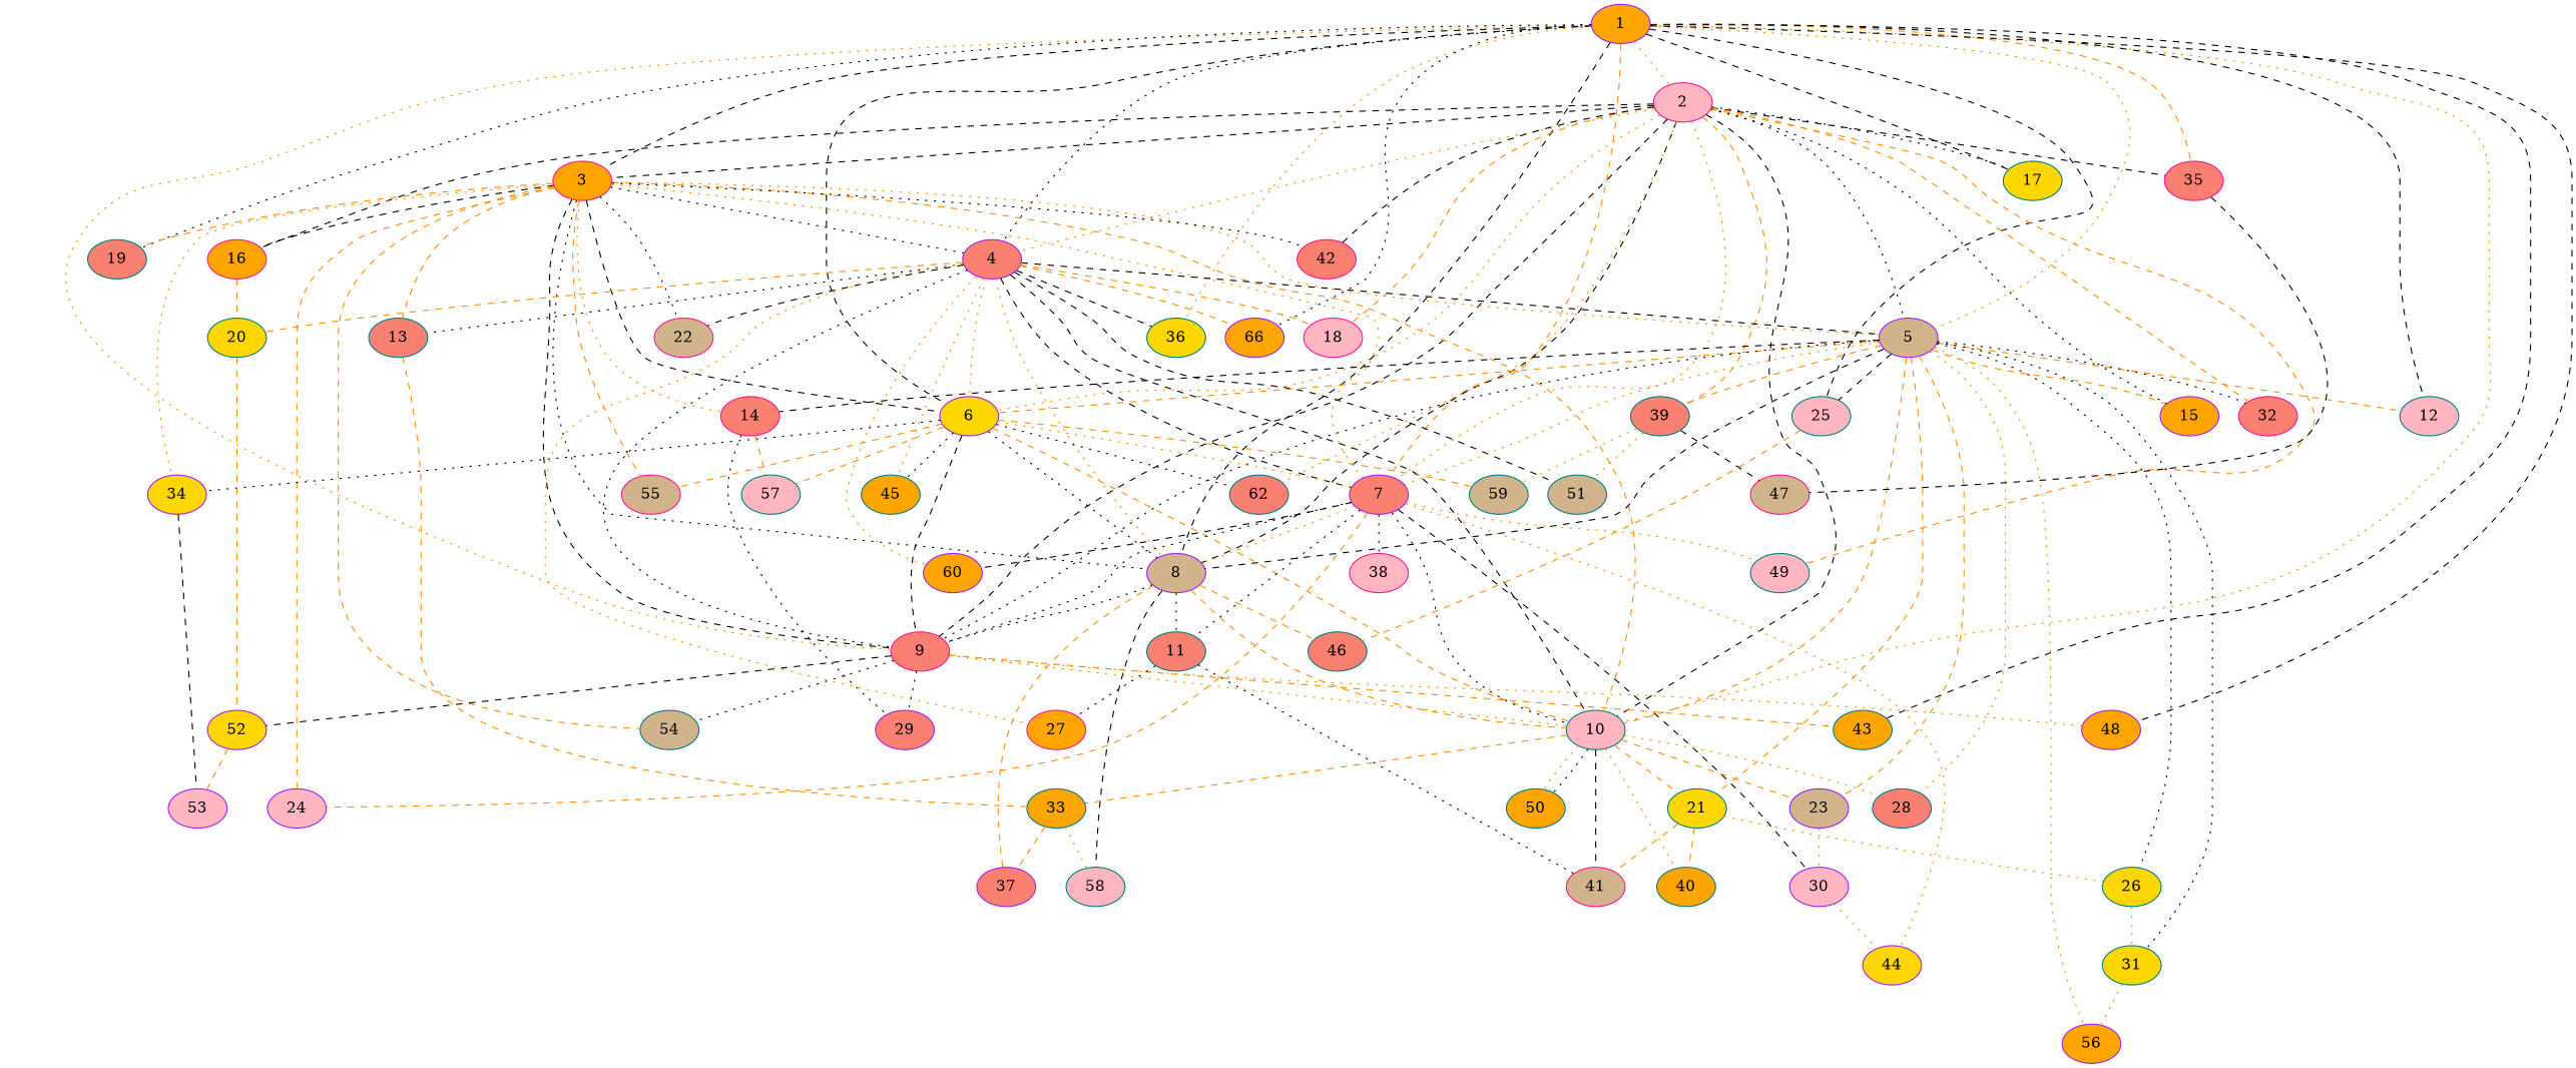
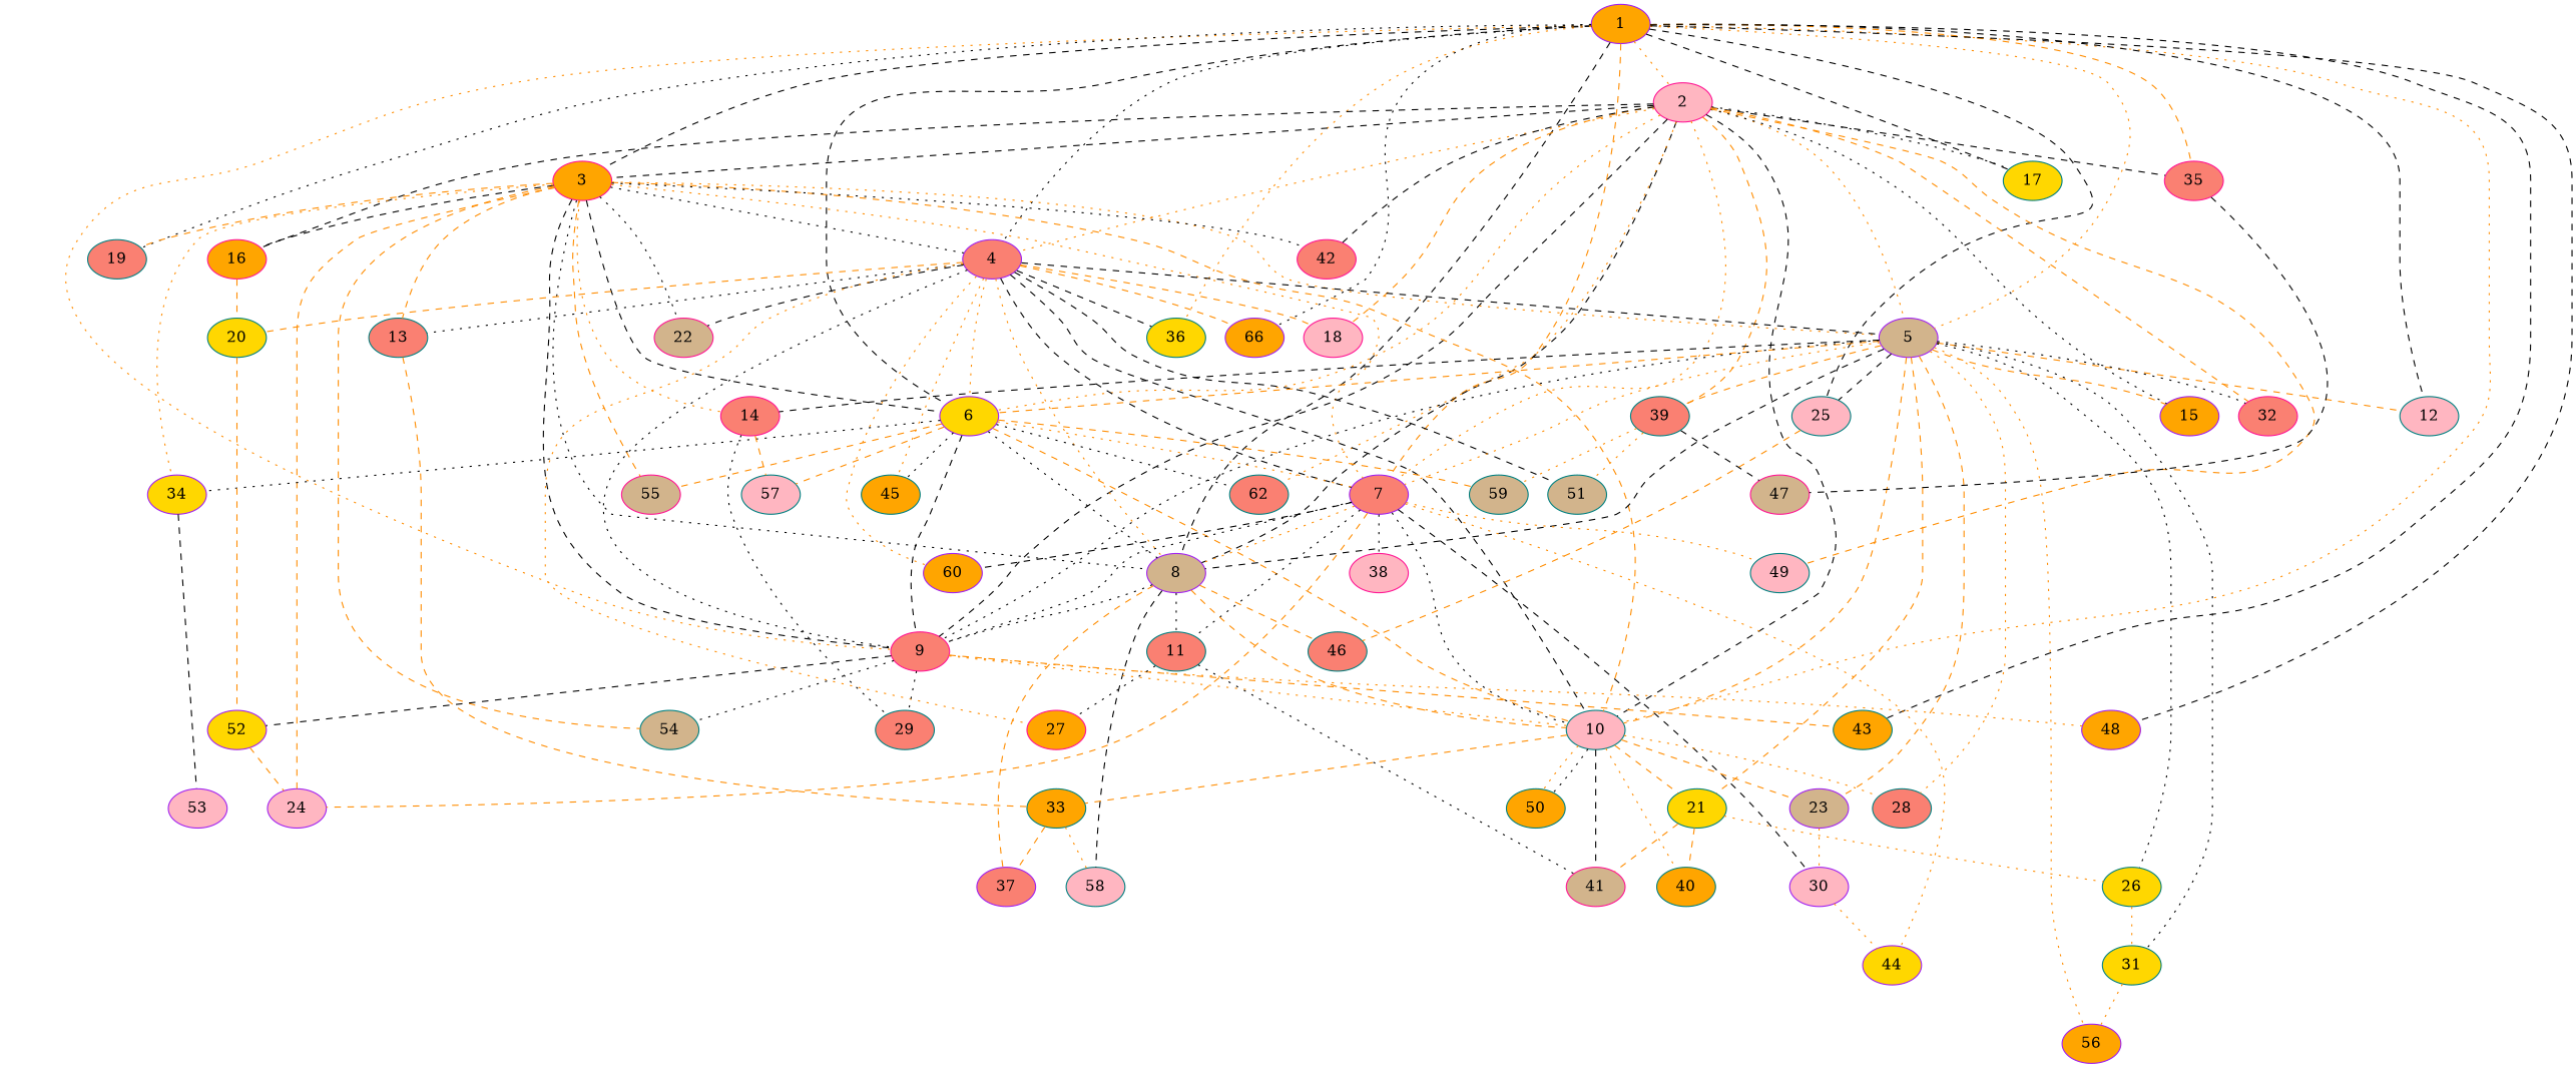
  graph {
    node [color=teal fillcolor=salmon style=filled]
    edge [color=darkorange style=dashed]
    1 [color=purple fillcolor=orange]
    2 [color=deeppink fillcolor=lightpink]
    3 [color=deeppink fillcolor=orange]
    4 [color=purple]
    5 [color=purple fillcolor=tan]
    6 [color=purple fillcolor=gold]
    7 [color=purple]
    8 [color=purple fillcolor=tan]
    9 [color=deeppink]
    10 [fillcolor=lightpink]
    12 [fillcolor=lightpink]
    17 [fillcolor=gold]
    19
    25 [fillcolor=lightpink]
    35 [color=deeppink]
    36 [fillcolor=gold]
    43 [fillcolor=orange]
    48 [color=purple fillcolor=orange]
    n19 [color=purple fillcolor=orange label=66]
    15 [color=purple fillcolor=orange]
    16 [color=deeppink fillcolor=orange]
    18 [color=deeppink fillcolor=lightpink]
    32 [color=deeppink]
    39
    42 [color=deeppink]
    49 [fillcolor=lightpink]
    62
    13
    14 [color=deeppink]
    22 [color=deeppink fillcolor=tan]
    24 [color=purple fillcolor=lightpink]
    34 [color=purple fillcolor=gold]
    54 [fillcolor=tan]
    55 [color=deeppink fillcolor=tan]
    20 [fillcolor=gold]
    27 [color=deeppink fillcolor=orange]
    45 [fillcolor=orange]
    51 [fillcolor=tan]
    60 [color=purple fillcolor=orange]
    21 [fillcolor=gold]
    23 [color=purple fillcolor=tan]
    26 [fillcolor=gold]
    28
    31 [fillcolor=gold]
    56 [color=purple fillcolor=orange]
    57 [fillcolor=lightpink]
    59 [fillcolor=tan]
    11
    30 [color=purple fillcolor=lightpink]
    38 [color=deeppink fillcolor=lightpink]
    44 [color=purple fillcolor=gold]
    37 [color=purple]
    46
    58 [fillcolor=lightpink]
-   29 [color=purple]
+   29
    52 [color=purple fillcolor=gold]
    33 [fillcolor=orange]
    40 [fillcolor=orange]
    50 [fillcolor=orange]
    41 [color=deeppink fillcolor=tan]
    47 [color=deeppink fillcolor=tan]
    53 [color=purple fillcolor=lightpink]
    1 -- 2 [style=dotted]
    1 -- 3 [color=black]
    1 -- 4 [color=black style=dotted]
    1 -- 5 [style=dotted]
    1 -- 6 [color=black]
    1 -- 7
    1 -- 8 [color=black]
    1 -- 9 [style=dotted]
    1 -- 10 [style=dotted]
    1 -- 12 [color=black]
    1 -- 17 [color=black]
    1 -- 19 [color=black style=dotted]
    1 -- 25 [color=black]
    1 -- 35
    1 -- 36 [style=dotted]
    1 -- 43 [color=black]
    1 -- 48 [color=black]
    1 -- n19 [color=black style=dotted]
    2 -- 3 [color=black]
    2 -- 4 [style=dotted]
-   2 -- 5 [color=black style=dotted]
+   2 -- 5 [style=dotted]
    2 -- 6 [style=dotted]
    2 -- 7 [style=dotted]
    2 -- 8 [color=black]
    2 -- 9 [color=black]
    2 -- 10 [color=black]
    2 -- 17 [color=black style=dotted]
    2 -- 35 [color=black]
    2 -- 15 [color=black style=dotted]
    2 -- 16 [color=black]
    2 -- 18
    2 -- 32
    2 -- 39
    2 -- 42 [color=black]
    2 -- 49
    2 -- 62 [style=dotted]
    3 -- 4 [color=black style=dotted]
    3 -- 5 [style=dotted]
    3 -- 6 [color=black]
    3 -- 7 [style=dotted]
    3 -- 8 [color=black style=dotted]
    3 -- 9 [color=black]
    3 -- 10
    3 -- 19
    3 -- 16 [color=black]
    3 -- 42 [color=black style=dotted]
    3 -- 13
    3 -- 14 [style=dotted]
    3 -- 22 [color=black style=dotted]
    3 -- 24
    3 -- 34 [style=dotted]
    3 -- 54
    3 -- 55
    4 -- 5 [color=black]
    4 -- 6 [style=dotted]
    4 -- 7 [color=black]
    4 -- 8 [style=dotted]
    4 -- 9 [color=black style=dotted]
    4 -- 10 [color=black]
    4 -- 36 [color=black]
    4 -- n19
    4 -- 18
    4 -- 13 [color=black style=dotted]
    4 -- 22 [color=black]
    4 -- 20
    4 -- 27 [style=dotted]
    4 -- 45 [style=dotted]
    4 -- 51 [color=black]
    4 -- 60 [style=dotted]
    5 -- 6
    5 -- 7 [style=dotted]
    5 -- 8 [color=black]
    5 -- 9 [color=black style=dotted]
    5 -- 10
    5 -- 12
    5 -- 25 [color=black]
    5 -- 15
    5 -- 32 [color=black style=dotted]
    5 -- 39
    5 -- 14 [color=black]
    5 -- 21
    5 -- 23
    5 -- 26 [color=black style=dotted]
    5 -- 28 [style=dotted]
    5 -- 31 [color=black style=dotted]
    5 -- 56 [style=dotted]
    6 -- 7 [style=dotted]
    6 -- 8 [color=black style=dotted]
    6 -- 9 [color=black]
    6 -- 10
    6 -- 62 [color=black style=dotted]
    6 -- 34 [color=black style=dotted]
    6 -- 55
    6 -- 45 [color=black style=dotted]
    6 -- 57
    6 -- 59
    7 -- 8 [style=dotted]
    7 -- 9 [color=black style=dotted]
    7 -- 10 [color=black style=dotted]
    7 -- 49 [style=dotted]
    7 -- 24
    7 -- 60 [color=black]
    7 -- 11 [color=black style=dotted]
    7 -- 30 [color=black]
    7 -- 38 [color=black style=dotted]
    7 -- 44 [style=dotted]
    8 -- 9 [color=black style=dotted]
    8 -- 10
    8 -- 11 [color=black style=dotted]
    8 -- 37
    8 -- 46
    8 -- 58 [color=black]
    9 -- 10 [style=dotted]
    9 -- 43
    9 -- 48 [style=dotted]
    9 -- 54 [color=black style=dotted]
    9 -- 29 [color=black style=dotted]
    9 -- 52 [color=black]
    10 -- 21
    10 -- 23
    10 -- 28 [style=dotted]
    10 -- 33
    10 -- 40 [style=dotted]
    10 -- 50 [style=dotted]
    10 -- 50 [color=black style=dotted]
    10 -- 41 [color=black]
    25 -- 46
    35 -- 47 [color=black]
    16 -- 20
    39 -- 51 [style=dotted]
    39 -- 59 [style=dotted]
    39 -- 47 [color=black]
    13 -- 33
    14 -- 57
    14 -- 29 [color=black style=dotted]
    34 -- 53 [color=black]
    20 -- 52
    21 -- 26 [style=dotted]
    21 -- 40
    21 -- 41
    23 -- 30 [style=dotted]
    26 -- 31 [style=dotted]
    31 -- 56 [style=dotted]
    11 -- 27 [color=black style=dotted]
    11 -- 41 [color=black style=dotted]
    30 -- 44 [style=dotted]
-   52 -- 53
+   52 -- 24
    33 -- 37
    33 -- 58 [style=dotted]
  }
